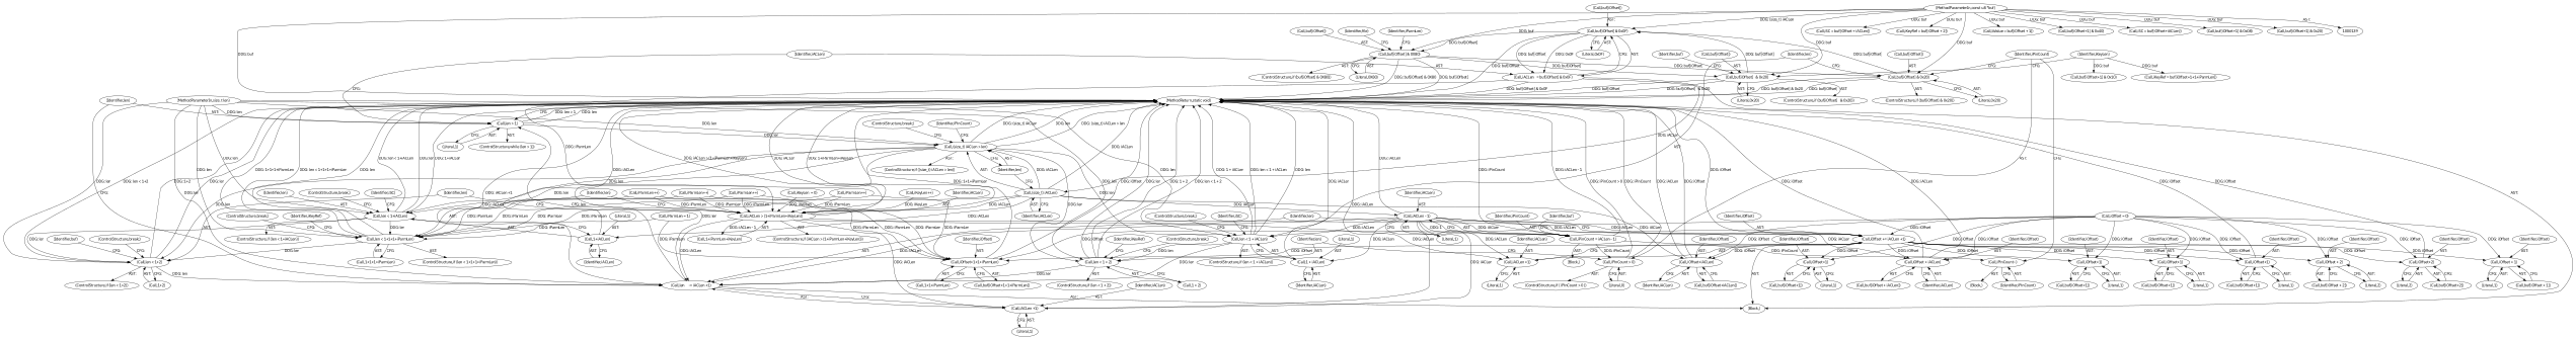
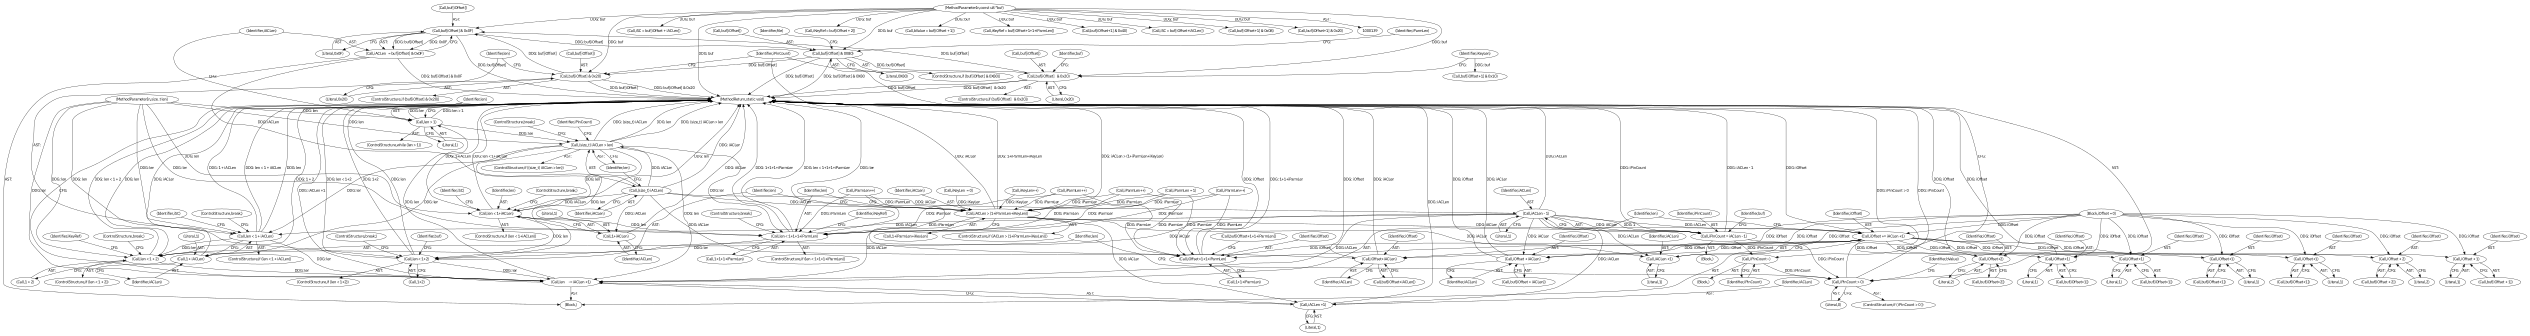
  digraph {
    fontname="IBM Plex Sans"
    node [fontname="IBM Plex Sans"]
    edge [fontname="IBM Plex Sans"]
    n1 [label="(Call,buf[iOffset] & 0x0F)"]
    n2 [label="(Call,buf[iOffset] & 0X80)"]
    n3 [label="(Call,iACLen   = buf[iOffset] & 0x0F)"]
    n4 [label="(MethodReturn,static void)"]
    n5 [label="(Literal,0x0F)"]
    n6 [label="(Call,buf[iOffset] & 0x20)"]
    n7 [label="(Call,buf[iOffset]   & 0x20)"]
    n8 [label="(ControlStructure,if (buf[iOffset] & 0X80))"]
    n9 [label="(Literal,0X80)"]
    n10 [label="(Call,(size_t) iACLen)"]
    n11 [label="(Block,)"]
    n12 [label="(Call,len > 1)"]
    n13 [label="(Literal,0x20)"]
    n14 [label="(ControlStructure,if (buf[iOffset] & 0x20))"]
    n15 [label="(ControlStructure,if (buf[iOffset]   & 0x20))"]
    n16 [label="(Literal,0x20)"]
    n17 [label="(MethodParameterIn,const u8 *buf)"]
    n18 [label="(Call,iSC = buf[iOffset + iACLen])"]
    n19 [label="(Call,iKeyRef = buf[iOffset + 2])"]
    n20 [label="(Call,bValue = buf[iOffset + 1])"]
    n21 [label="(Call,iKeyRef = buf[iOffset+1+1+iParmLen])"]
    n22 [label="(Call,buf[iOffset+1] & 0x40)"]
    n23 [label="(Call,iSC = buf[iOffset+iACLen])"]
    n24 [label="(Call,buf[iOffset+1] & 0x08)"]
    n25 [label="(Call,buf[iOffset+1] & 0x20)"]
    1000139
    n27 [label="(Call,buf[iOffset+1] & 0x10)"]
    n28 [label="(Call,(size_t) iACLen > len)"]
    n29 [label="(Call,len < 1+iACLen)"]
    n30 [label="(Call,1+iACLen)"]
    n31 [label="(Call,iOffset+iACLen)"]
    n32 [label="(Call,iACLen > (1+iParmLen+iKeyLen))"]
    n33 [label="(Call,iACLen - 1)"]
    n34 [label="(Identifier,iACLen)"]
    n35 [label="(Call,len < 1+1+1+iParmLen)"]
    n36 [label="(Call,len < 1+2)"]
    n37 [label="(Call,len     -= iACLen +1)"]
    n38 [label="(Call,len < 1 + iACLen)"]
    n39 [label="(Call,len < 1 + 2)"]
    n40 [label="(Identifier,len)"]
    n41 [label="(ControlStructure,if ((size_t) iACLen > len))"]
    n42 [label="(ControlStructure,if (len < 1+iACLen))"]
    n43 [label="(Identifier,iACLen)"]
    n44 [label="(Identifier,iACLen)"]
    n45 [label="(Call,buf[iOffset+iACLen])"]
    n46 [label="(Call,iACLen +1)"]
    n47 [label="(Call,iOffset += iACLen +1)"]
    n48 [label="(Call,iACLen +1)"]
    n49 [label="(Call,1+iParmLen+iKeyLen)"]
    n50 [label="(ControlStructure,if (iACLen > (1+iParmLen+iKeyLen)))"]
    n51 [label="(Call,1 + iACLen)"]
    n52 [label="(Call,iOffset + iACLen)"]
    n53 [label="(Call,iPinCount = iACLen - 1)"]
    n54 [label="(Literal,1)"]
    n55 [label="(ControlStructure,if (len < 1+1+1+iParmLen))"]
    n56 [label="(Call,1+1+1+iParmLen)"]
    n57 [label="(Call,1+2)"]
    n58 [label="(ControlStructure,if (len < 1+2))"]
    n59 [label="(ControlStructure,if (len < 1 + iACLen))"]
    n60 [label="(ControlStructure,if (len < 1 + 2))"]
    n61 [label="(Call,1 + 2)"]
    n62 [label="(Literal,1)"]
    n63 [label="(ControlStructure,while (len > 1))"]
    n64 [label="(Literal,1)"]
    n65 [label="(Identifier,iACLen)"]
    n66 [label="(Call,iOffset+1)"]
    n67 [label="(Call,iOffset+1)"]
    n68 [label="(Call,iOffset+1)"]
    n69 [label="(Call,iOffset+1)"]
    n70 [label="(Call,iOffset+1+1+iParmLen)"]
    n71 [label="(Call,iOffset+2)"]
    n72 [label="(Call,iOffset + 2)"]
    n73 [label="(Call,iOffset + 1)"]
    n74 [label="(Literal,1)"]
    n75 [label="(Literal,1)"]
    n76 [label="(Call,buf[iOffset+1])"]
    n77 [label="(Call,buf[iOffset+1])"]
    n78 [label="(Literal,1)"]
    n79 [label="(Call,buf[iOffset+1])"]
    n80 [label="(Literal,1)"]
    n81 [label="(Call,buf[iOffset+1])"]
    n82 [label="(Literal,1)"]
    n83 [label="(Call,1+1+iParmLen)"]
    n84 [label="(Call,buf[iOffset+1+1+iParmLen])"]
    n85 [label="(Literal,2)"]
    n86 [label="(Call,buf[iOffset+2])"]
    n87 [label="(Call,buf[iOffset + iACLen])"]
    n88 [label="(Identifier,iACLen)"]
    n89 [label="(Call,buf[iOffset + 2])"]
    n90 [label="(Literal,2)"]
    n91 [label="(Literal,1)"]
    n92 [label="(Call,buf[iOffset + 1])"]
    n93 [label="(Call,iPinCount--)"]
    n94 [label="(Call,iPinCount > 0)"]
    n95 [label="(Block,)"]
    n96 [label="(Block,)"]
    n97 [label="(Identifier,iPinCount)"]
    n98 [label="(ControlStructure,if ( iPinCount > 0 ))"]
    n99 [label="(Literal,0)"]
    n100 [label="(Identifier,iACLen)"]
    n101 [label="(Identifier,iSC)"]
    n102 [label="(Literal,1)"]
    n103 [label="(Identifier,len)"]
    n104 [label="(ControlStructure,break;)"]
    n105 [label="(Call,iParmLen++)"]
    n106 [label="(ControlStructure,break;)"]
    n107 [label="(Identifier,iSC)"]
    n108 [label="(Identifier,buf)"]
    n109 [label="(Identifier,len)"]
    n110 [label="(Identifier,iKeyLen)"]
    n111 [label="(Call,iParmLen = 1)"]
    n112 [label="(Identifier,iOffset)"]
    n113 [label="(Identifier,len)"]
    n114 [label="(ControlStructure,break;)"]
    n115 [label="(Call,buf[iOffset])"]
    n116 [label="(ControlStructure,break;)"]
    n117 [label="(ControlStructure,break;)"]
    n118 [label="(Identifier,buf)"]
    n119 [label="(Call,buf[iOffset])"]
    n120 [label="(Identifier,iOffset)"]
    n121 [label="(Identifier,iOffset)"]
    n122 [label="(Identifier,len)"]
    n123 [label="(Call,buf[iOffset])"]
    n124 [label="(Identifier,iACLen)"]
    n125 [label="(Literal,1)"]
    n126 [label="(Identifier,iOffset)"]
    n127 [label="(Identifier,iPinCount)"]
    n128 [label="(Call,iParmLen++)"]
-   n129 [label="(Call,iOffset = 0)"]
+   n129 [label="(Block,iOffset = 0)"]
    n130 [label="(Identifier,file)"]
    n131 [label="(Call,iKeyLen  = 0)"]
    n132 [label="(Identifier,iACLen)"]
    n133 [label="(Identifier,len)"]
    n134 [label="(Identifier,iOffset)"]
    n135 [label="(Call,iKeyLen++)"]
    n136 [label="(Identifier,len)"]
    n137 [label="(Identifier,iPinCount)"]
    n138 [label="(Identifier,iOffset)"]
    n139 [label="(Identifier,iACLen)"]
    n140 [label="(Call,iParmLen++)"]
    n141 [label="(Identifier,iOffset)"]
    n142 [label="(Identifier,iOffset)"]
    n143 [label="(Call,iParmLen++)"]
    n144 [label="(Identifier,iKeyRef)"]
    n145 [label="(Identifier,buf)"]
    n146 [label="(Identifier,iKeyRef)"]
    n147 [label="(Call,buf[iOffset])"]
    n148 [label="(MethodParameterIn,size_t len)"]
    n149 [label="(Identifier,iPinCount)"]
    n150 [label="(Identifier,len)"]
    n151 [label="(Identifier,iOffset)"]
    n152 [label="(Identifier,iOffset)"]
    n153 [label="(Identifier,iACLen)"]
    n154 [label="(Identifier,iOffset)"]
+   n155 [label="(Identifier,bValue)"]
    n156 [label="(ControlStructure,break;)"]
    n157 [label="(Identifier,iParmLen)"]
    n1 -> n2 [label="DDG: buf[iOffset]"]
    n1 -> n3 [label="AST: "]
    n1 -> n3 [label="DDG: buf[iOffset]"]
    n1 -> n3 [label="DDG: 0x0F"]
    n1 -> n4 [label="DDG: buf[iOffset]"]
    n1 -> n5 [label="CFG: "]
    n2 -> n4 [label="DDG: buf[iOffset] & 0X80"]
    n2 -> n4 [label="DDG: buf[iOffset]"]
    n2 -> n6 [label="DDG: buf[iOffset]"]
    n2 -> n7 [label="DDG: buf[iOffset]"]
    n2 -> n8 [label="AST: "]
    n2 -> n9 [label="CFG: "]
    n3 -> n1 [label="CFG: "]
    n3 -> n4 [label="DDG: buf[iOffset] & 0x0F"]
    n3 -> n10 [label="DDG: iACLen"]
    n3 -> n11 [label="AST: "]
    n4 -> n12 [label="CFG: "]
    n5 -> n1 [label="AST: "]
    n6 -> n1 [label="DDG: buf[iOffset]"]
    n6 -> n4 [label="DDG: buf[iOffset]"]
    n6 -> n4 [label="DDG: buf[iOffset] & 0x20"]
    n6 -> n13 [label="CFG: "]
    n6 -> n14 [label="AST: "]
    n7 -> n1 [label="DDG: buf[iOffset]"]
    n7 -> n4 [label="DDG: buf[iOffset]   & 0x20"]
    n7 -> n4 [label="DDG: buf[iOffset]"]
    n7 -> n15 [label="AST: "]
    n7 -> n16 [label="CFG: "]
    n9 -> n2 [label="AST: "]
    n10 -> n4 [label="DDG: iACLen"]
    n10 -> n28 [label="AST: "]
    n10 -> n28 [label="DDG: iACLen"]
    n10 -> n29 [label="DDG: iACLen"]
    n10 -> n30 [label="DDG: iACLen"]
    n10 -> n31 [label="DDG: iACLen"]
    n10 -> n32 [label="DDG: iACLen"]
    n10 -> n33 [label="DDG: iACLen"]
    n10 -> n34 [label="CFG: "]
    n12 -> n4 [label="DDG: len > 1"]
    n12 -> n4 [label="DDG: len"]
    n12 -> n28 [label="DDG: len"]
    n12 -> n62 [label="CFG: "]
    n12 -> n63 [label="AST: "]
    n13 -> n6 [label="AST: "]
    n16 -> n7 [label="AST: "]
-   n17 -> n1 [label="DDG: (size_t) iACLen"]
+   n17 -> n1 [label="DDG: buf"]
    n17 -> n2 [label="DDG: buf"]
    n17 -> n4 [label="DDG: buf"]
    n17 -> n6 [label="DDG: buf"]
    n17 -> n7 [label="DDG: buf"]
    n17 -> n18 [label="DDG: buf"]
    n17 -> n19 [label="DDG: buf"]
    n17 -> n20 [label="DDG: buf"]
-   n110 -> n21 [label="DDG: buf"]
+   n17 -> n21 [label="DDG: buf"]
    n17 -> n22 [label="DDG: buf"]
    n17 -> n23 [label="DDG: buf"]
    n17 -> n24 [label="DDG: buf"]
    n17 -> n25 [label="DDG: buf"]
    n17 -> 1000139 [label="AST: "]
    n28 -> n4 [label="DDG: (size_t) iACLen"]
    n28 -> n4 [label="DDG: len"]
    n28 -> n4 [label="DDG: (size_t) iACLen > len"]
    n28 -> n29 [label="DDG: len"]
    n28 -> n35 [label="DDG: len"]
    n28 -> n36 [label="DDG: len"]
    n28 -> n37 [label="DDG: len"]
    n28 -> n38 [label="DDG: len"]
    n28 -> n39 [label="DDG: len"]
    n28 -> n40 [label="CFG: "]
    n28 -> n41 [label="AST: "]
    n29 -> n4 [label="DDG: len < 1+iACLen"]
    n29 -> n4 [label="DDG: len"]
    n29 -> n4 [label="DDG: 1+iACLen"]
    n29 -> n30 [label="CFG: "]
    n29 -> n35 [label="DDG: len"]
    n29 -> n36 [label="DDG: len"]
    n29 -> n42 [label="AST: "]
    n30 -> n4 [label="DDG: iACLen"]
    n30 -> n29 [label="AST: "]
    n30 -> n43 [label="CFG: "]
    n31 -> n4 [label="DDG: iACLen"]
    n31 -> n4 [label="DDG: iOffset"]
    n31 -> n44 [label="CFG: "]
    n31 -> n45 [label="AST: "]
    n32 -> n4 [label="DDG: iACLen > (1+iParmLen+iKeyLen)"]
    n32 -> n4 [label="DDG: iACLen"]
    n32 -> n4 [label="DDG: 1+iParmLen+iKeyLen"]
    n32 -> n37 [label="DDG: iACLen"]
    n32 -> n46 [label="DDG: iACLen"]
    n32 -> n47 [label="DDG: iACLen"]
    n32 -> n48 [label="DDG: iACLen"]
-   n32 -> n49 [label="DDG: iACLen - 1"]
+   n32 -> n49 [label="CFG: "]
    n32 -> n50 [label="AST: "]
    n33 -> n4 [label="DDG: iACLen"]
    n33 -> n37 [label="DDG: iACLen"]
    n33 -> n38 [label="DDG: iACLen"]
    n33 -> n46 [label="DDG: iACLen"]
    n33 -> n47 [label="DDG: iACLen"]
    n33 -> n48 [label="DDG: iACLen"]
    n33 -> n51 [label="DDG: iACLen"]
    n33 -> n52 [label="DDG: iACLen"]
    n33 -> n53 [label="AST: "]
    n33 -> n53 [label="DDG: iACLen"]
    n33 -> n53 [label="DDG: 1"]
    n33 -> n54 [label="CFG: "]
    n34 -> n10 [label="AST: "]
    n35 -> n4 [label="DDG: 1+1+1+iParmLen"]
    n35 -> n4 [label="DDG: len < 1+1+1+iParmLen"]
    n35 -> n4 [label="DDG: len"]
    n35 -> n36 [label="DDG: len"]
    n35 -> n55 [label="AST: "]
    n35 -> n56 [label="CFG: "]
    n36 -> n4 [label="DDG: len"]
    n36 -> n4 [label="DDG: len < 1+2"]
    n36 -> n4 [label="DDG: 1+2"]
    n36 -> n37 [label="DDG: len"]
    n36 -> n57 [label="CFG: "]
    n36 -> n58 [label="AST: "]
    n37 -> n4 [label="DDG: iACLen +1"]
    n37 -> n11 [label="AST: "]
-   n37 -> n12 [label="CFG: len"]
+   n37 -> n12 [label="DDG: len"]
    n37 -> n46 [label="CFG: "]
    n38 -> n4 [label="DDG: 1 + iACLen"]
    n38 -> n4 [label="DDG: len < 1 + iACLen"]
    n38 -> n4 [label="DDG: len"]
    n38 -> n37 [label="DDG: len"]
    n38 -> n39 [label="DDG: len"]
    n38 -> n51 [label="CFG: "]
    n38 -> n59 [label="AST: "]
    n39 -> n4 [label="DDG: len"]
    n39 -> n4 [label="DDG: 1 + 2"]
    n39 -> n4 [label="DDG: len < 1 + 2"]
    n39 -> n37 [label="DDG: len"]
    n39 -> n60 [label="AST: "]
    n39 -> n61 [label="CFG: "]
    n40 -> n10 [label="CFG: "]
    n40 -> n28 [label="AST: "]
    n43 -> n30 [label="AST: "]
    n44 -> n31 [label="AST: "]
    n45 -> n31 [label="CFG: "]
    n46 -> n4 [label="DDG: iACLen"]
    n46 -> n37 [label="AST: "]
    n46 -> n64 [label="CFG: "]
    n47 -> n4 [label="DDG: iOffset"]
    n47 -> n11 [label="AST: "]
    n47 -> n31 [label="DDG: iOffset"]
    n47 -> n48 [label="CFG: "]
    n47 -> n52 [label="DDG: iOffset"]
    n47 -> n66 [label="DDG: iOffset"]
    n47 -> n67 [label="DDG: iOffset"]
    n47 -> n68 [label="DDG: iOffset"]
    n47 -> n69 [label="DDG: iOffset"]
    n47 -> n70 [label="DDG: iOffset"]
    n47 -> n71 [label="DDG: iOffset"]
    n47 -> n72 [label="DDG: iOffset"]
    n47 -> n73 [label="DDG: iOffset"]
    n48 -> n47 [label="AST: "]
    n48 -> n74 [label="CFG: "]
    n49 -> n32 [label="AST: "]
    n51 -> n4 [label="DDG: iACLen"]
    n51 -> n38 [label="AST: "]
    n51 -> n65 [label="CFG: "]
    n52 -> n4 [label="DDG: iOffset"]
    n52 -> n4 [label="DDG: iACLen"]
    n52 -> n87 [label="AST: "]
    n52 -> n88 [label="CFG: "]
    n53 -> n4 [label="DDG: iPinCount"]
    n53 -> n4 [label="DDG: iACLen - 1"]
    n53 -> n33 [label="CFG: "]
    n53 -> n93 [label="DDG: iPinCount"]
    n53 -> n94 [label="DDG: iPinCount"]
    n53 -> n95 [label="AST: "]
    n54 -> n33 [label="AST: "]
    n56 -> n35 [label="AST: "]
    n57 -> n36 [label="AST: "]
    n61 -> n39 [label="AST: "]
    n62 -> n12 [label="AST: "]
    n64 -> n46 [label="AST: "]
    n65 -> n51 [label="AST: "]
    n66 -> n75 [label="CFG: "]
    n66 -> n76 [label="AST: "]
    n67 -> n77 [label="AST: "]
    n67 -> n78 [label="CFG: "]
    n68 -> n79 [label="AST: "]
    n68 -> n80 [label="CFG: "]
    n69 -> n4 [label="DDG: iOffset"]
    n69 -> n81 [label="AST: "]
    n69 -> n82 [label="CFG: "]
    n70 -> n4 [label="DDG: iOffset"]
    n70 -> n4 [label="DDG: 1+1+iParmLen"]
    n70 -> n83 [label="CFG: "]
-   n70 -> n84 [label="AST: "]
    n71 -> n4 [label="DDG: iOffset"]
    n71 -> n85 [label="CFG: "]
    n71 -> n86 [label="AST: "]
    n72 -> n89 [label="AST: "]
    n72 -> n90 [label="CFG: "]
    n73 -> n91 [label="CFG: "]
    n73 -> n92 [label="AST: "]
    n74 -> n48 [label="AST: "]
    n75 -> n66 [label="AST: "]
    n76 -> n66 [label="CFG: "]
    n77 -> n67 [label="CFG: "]
    n78 -> n67 [label="AST: "]
    n79 -> n68 [label="CFG: "]
    n80 -> n68 [label="AST: "]
    n81 -> n69 [label="CFG: "]
    n82 -> n69 [label="AST: "]
    n83 -> n70 [label="AST: "]
    n84 -> n70 [label="CFG: "]
    n85 -> n71 [label="AST: "]
    n86 -> n71 [label="CFG: "]
    n87 -> n52 [label="CFG: "]
    n88 -> n52 [label="AST: "]
    n89 -> n72 [label="CFG: "]
    n90 -> n72 [label="AST: "]
    n91 -> n73 [label="AST: "]
    n92 -> n73 [label="CFG: "]
+   n93 -> n94 [label="DDG: iPinCount"]
    n93 -> n96 [label="AST: "]
    n93 -> n97 [label="CFG: "]
    n94 -> n4 [label="DDG: iPinCount"]
    n94 -> n4 [label="DDG: iPinCount > 0"]
    n94 -> n98 [label="AST: "]
    n94 -> n99 [label="CFG: "]
    n97 -> n93 [label="AST: "]
    n99 -> n94 [label="AST: "]
    n100 -> n3 [label="AST: "]
    n100 -> n12 [label="CFG: "]
    n101 -> n38 [label="CFG: "]
    n102 -> n30 [label="AST: "]
    n103 -> n32 [label="CFG: "]
    n103 -> n36 [label="AST: "]
    n104 -> n38 [label="CFG: "]
    n105 -> n32 [label="DDG: iParmLen"]
    n105 -> n35 [label="DDG: iParmLen"]
    n105 -> n70 [label="DDG: iParmLen"]
    n106 -> n35 [label="CFG: "]
    n107 -> n29 [label="CFG: "]
    n108 -> n36 [label="CFG: "]
    n109 -> n37 [label="AST: "]
    n109 -> n47 [label="CFG: "]
    n110 -> n7 [label="CFG: "]
    n110 -> n27 [label="DDG: buf"]
-   n3 -> n32 [label="DDG: iParmLen"]
+   n111 -> n32 [label="DDG: iParmLen"]
    n111 -> n35 [label="DDG: iParmLen"]
    n111 -> n70 [label="DDG: iParmLen"]
    n112 -> n69 [label="AST: "]
    n113 -> n29 [label="AST: "]
    n114 -> n28 [label="CFG: "]
    n115 -> n1 [label="AST: "]
    n116 -> n36 [label="CFG: "]
    n117 -> n29 [label="CFG: "]
    n118 -> n7 [label="CFG: "]
    n119 -> n2 [label="AST: "]
    n120 -> n72 [label="AST: "]
    n121 -> n52 [label="AST: "]
    n122 -> n6 [label="CFG: "]
    n122 -> n38 [label="AST: "]
    n123 -> n6 [label="AST: "]
    n124 -> n48 [label="AST: "]
    n125 -> n51 [label="AST: "]
    n126 -> n73 [label="AST: "]
    n127 -> n6 [label="CFG: "]
    n127 -> n93 [label="CFG: "]
    n127 -> n94 [label="AST: "]
    n128 -> n32 [label="DDG: iParmLen"]
    n128 -> n35 [label="DDG: iParmLen"]
    n128 -> n70 [label="DDG: iParmLen"]
    n129 -> n31 [label="DDG: iOffset"]
    n129 -> n47 [label="DDG: iOffset"]
    n129 -> n52 [label="DDG: iOffset"]
    n129 -> n66 [label="DDG: iOffset"]
    n129 -> n67 [label="DDG: iOffset"]
    n129 -> n68 [label="DDG: iOffset"]
    n129 -> n69 [label="DDG: iOffset"]
    n129 -> n70 [label="DDG: iOffset"]
    n129 -> n71 [label="DDG: iOffset"]
    n129 -> n72 [label="DDG: iOffset"]
    n129 -> n73 [label="DDG: iOffset"]
    n130 -> n2 [label="CFG: "]
    n131 -> n32 [label="DDG: iKeyLen"]
    n132 -> n33 [label="AST: "]
    n133 -> n39 [label="AST: "]
    n133 -> n94 [label="CFG: "]
    n134 -> n31 [label="AST: "]
    n135 -> n32 [label="DDG: iKeyLen"]
    n136 -> n12 [label="AST: "]
    n136 -> n37 [label="CFG: "]
    n137 -> n53 [label="AST: "]
    n138 -> n66 [label="AST: "]
    n139 -> n46 [label="AST: "]
    n140 -> n32 [label="DDG: iParmLen"]
    n140 -> n35 [label="DDG: iParmLen"]
    n140 -> n70 [label="DDG: iParmLen"]
    n141 -> n70 [label="AST: "]
    n142 -> n67 [label="AST: "]
    n143 -> n32 [label="DDG: iParmLen"]
    n143 -> n35 [label="DDG: iParmLen"]
    n143 -> n70 [label="DDG: iParmLen"]
    n144 -> n39 [label="CFG: "]
    n145 -> n53 [label="CFG: "]
    n146 -> n35 [label="CFG: "]
    n147 -> n7 [label="AST: "]
    n148 -> n12 [label="DDG: len"]
    n148 -> n28 [label="DDG: len"]
    n148 -> n29 [label="DDG: len"]
    n148 -> n35 [label="DDG: len"]
    n148 -> n36 [label="DDG: len"]
    n148 -> n37 [label="DDG: len"]
    n148 -> n38 [label="DDG: len"]
    n148 -> n39 [label="DDG: len"]
    n149 -> n28 [label="CFG: "]
    n150 -> n32 [label="CFG: "]
    n150 -> n35 [label="AST: "]
    n151 -> n71 [label="AST: "]
    n152 -> n68 [label="AST: "]
    n153 -> n32 [label="AST: "]
    n154 -> n47 [label="AST: "]
+   n155 -> n94 [label="CFG: "]
    n156 -> n39 [label="CFG: "]
    n157 -> n2 [label="CFG: "]
  }
